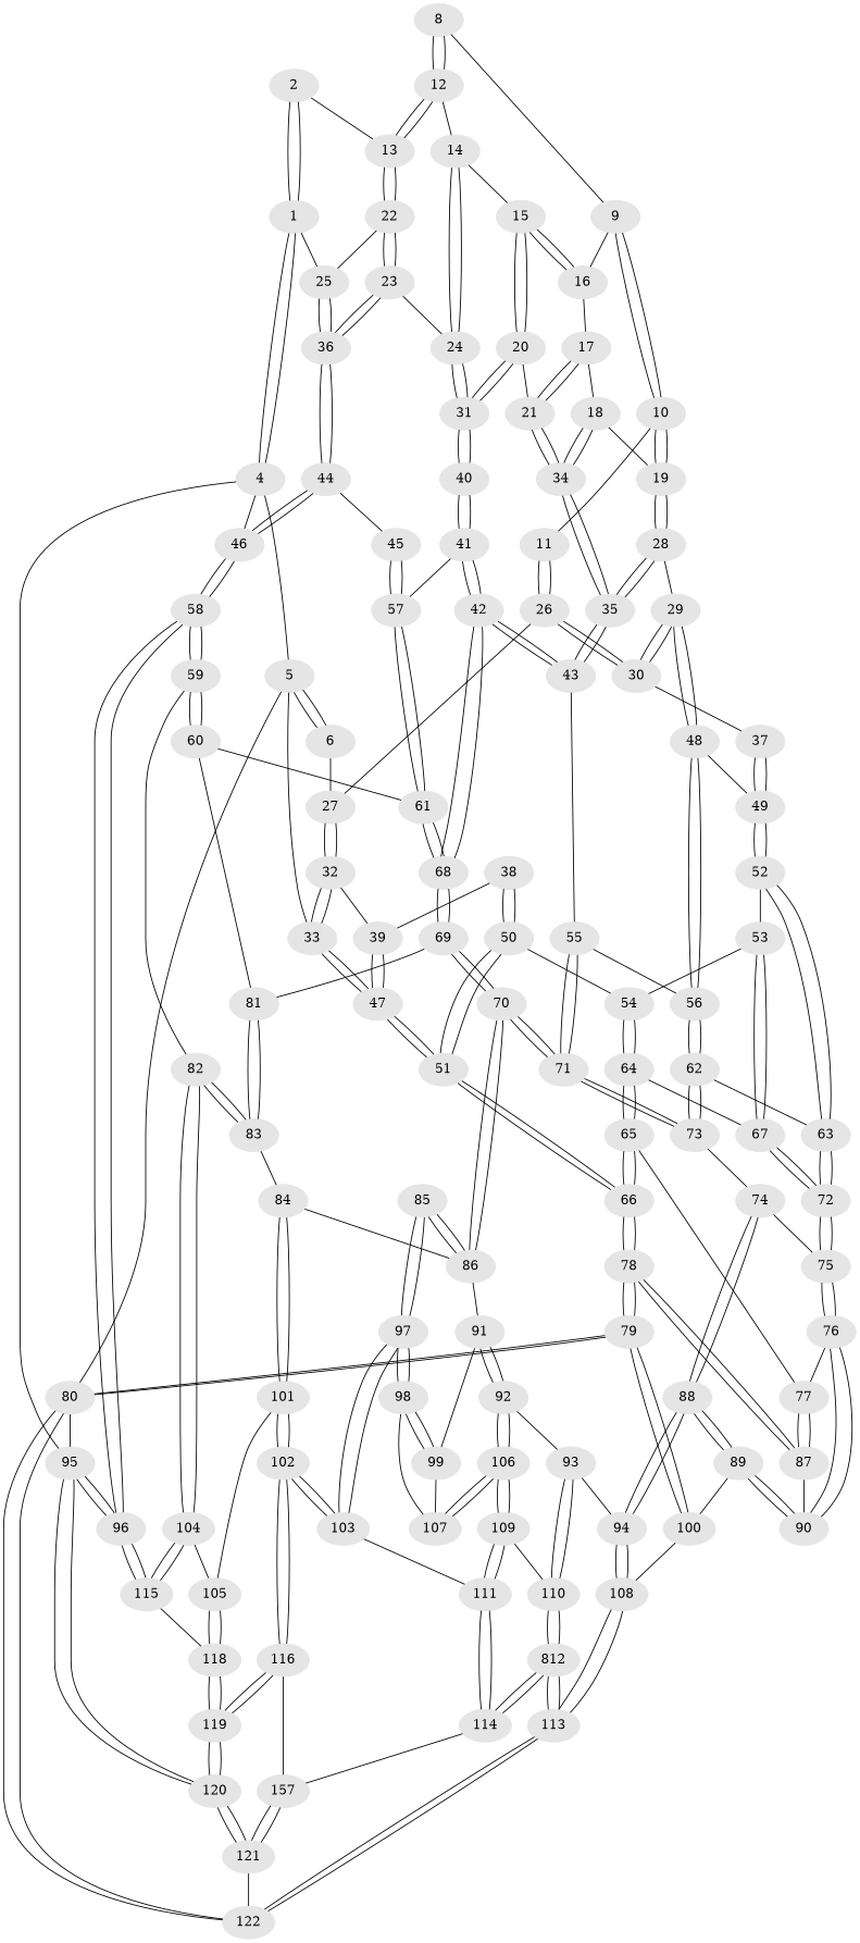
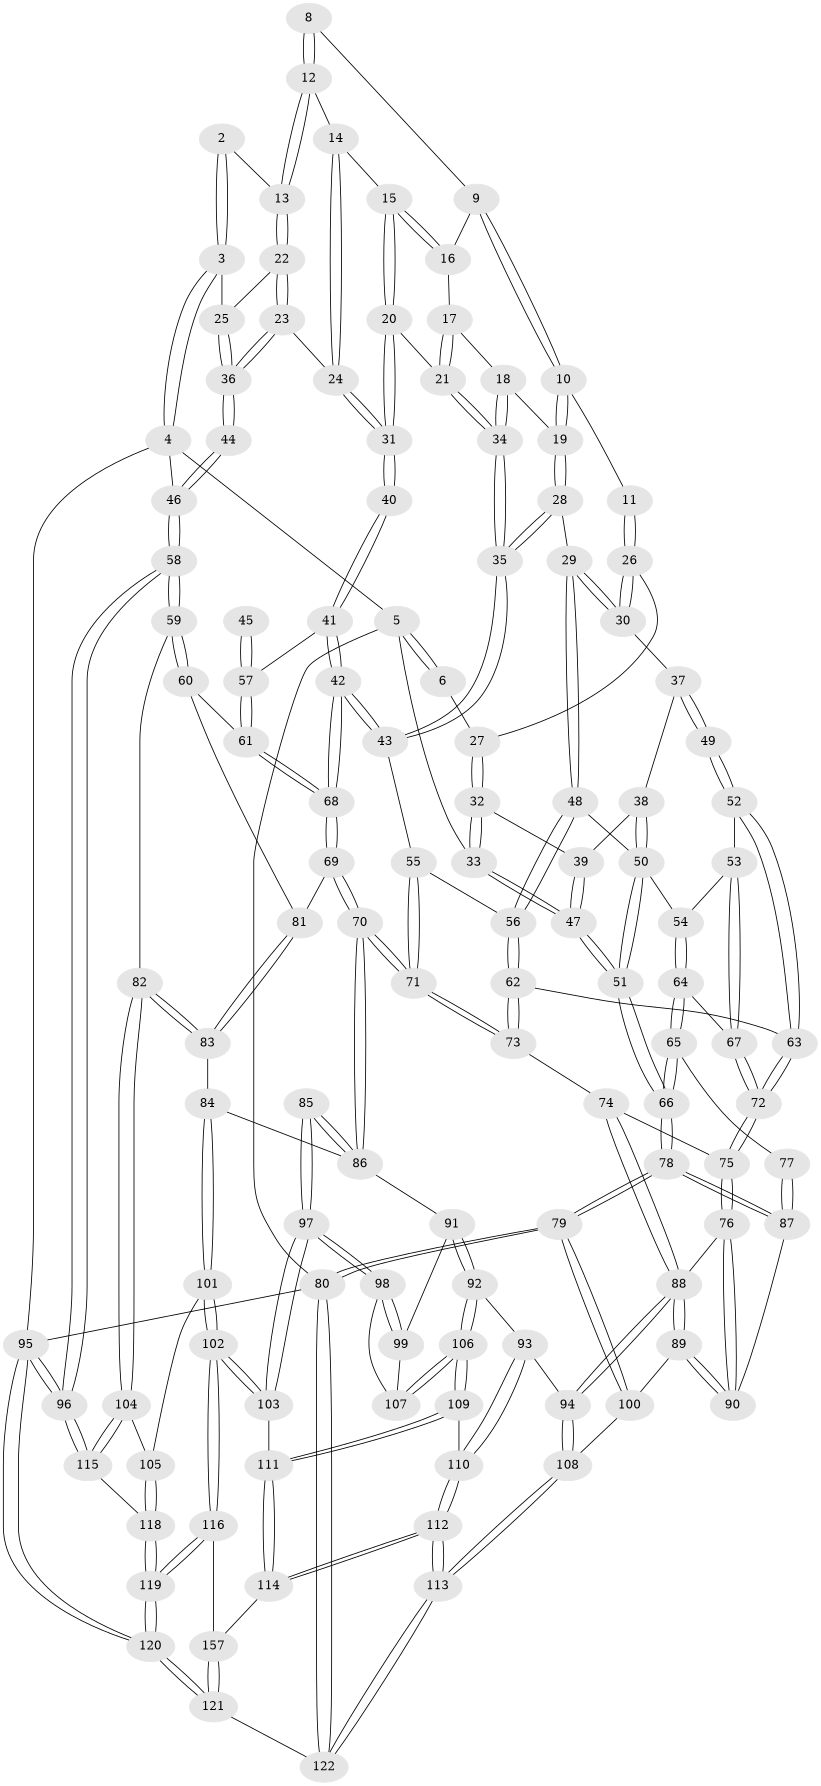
  graph {
    node [color=gray90 style=filled]
    2
-   3 [label=1]
+   3
    13
    8
    9
    12
    4
    25
    22
    5
    46
    95
    36
    6
    33
    80
    58
    96
    120
    27
    47
    122
    32
    11
    26
    10
    16
    14
    19
    17
    28
    30
    15
    24
    23
    20
    31
    21
    18
    34
    35
    29
    40
    44
    37
    39
    48
    43
    49
    56
    38
    41
    51
    55
    45
    50
    52
    54
    42
    57
    68
    61
    69
    71
    59
    66
    62
    53
    63
    64
    78
    67
    72
    65
    73
    60
    82
    115
    81
    83
    104
    74
    75
    77
    87
    79
    70
    86
    91
    76
    88
    89
    94
    90
    100
    108
    84
    105
    101
    85
    97
    102
    98
    103
    92
    99
    93
    106
    107
    110
    109
-   112 [label=812]
+   112
    113
    121
    118
    111
    116
    n118 [label=157]
    119
    114
    2 -- 3
    2 -- 3
    2 -- 13
    3 -- 4
    3 -- 4
    3 -- 25
    13 -- 22
    13 -- 22
    8 -- 9
    8 -- 12
    8 -- 12
    9 -- 10
    9 -- 10
    9 -- 16
    12 -- 13
    12 -- 13
    12 -- 14
    4 -- 5
    4 -- 46
    4 -- 95
    25 -- 36
    25 -- 36
    22 -- 25
    22 -- 23
    22 -- 23
    5 -- 6
    5 -- 6
    5 -- 33
    5 -- 80
    46 -- 58
    46 -- 58
    95 -- 96
    95 -- 96
    95 -- 120
    95 -- 120
    36 -- 44
    36 -- 44
    6 -- 27
    33 -- 47
    33 -- 47
    80 -- 95
    80 -- 122
    80 -- 122
    58 -- 96
    58 -- 96
    58 -- 59
    58 -- 59
    96 -- 115
    96 -- 115
    120 -- 121
    120 -- 121
    27 -- 32
    27 -- 32
    47 -- 51
    47 -- 51
    32 -- 33
    32 -- 33
    32 -- 39
    11 -- 26
    11 -- 26
    26 -- 27
    26 -- 30
    26 -- 30
    10 -- 11
    10 -- 19
    10 -- 19
    16 -- 17
    14 -- 15
    14 -- 24
    14 -- 24
    19 -- 28
    19 -- 28
    17 -- 21
    17 -- 21
    17 -- 18
    28 -- 35
    28 -- 35
    28 -- 29
    30 -- 37
    15 -- 16
    15 -- 16
    15 -- 20
    15 -- 20
    24 -- 31
    24 -- 31
    23 -- 36
    23 -- 36
    23 -- 24
    20 -- 31
    20 -- 31
    20 -- 21
    31 -- 40
    31 -- 40
    21 -- 34
    21 -- 34
    18 -- 19
    18 -- 34
    18 -- 34
    34 -- 35
    34 -- 35
    35 -- 43
    35 -- 43
    29 -- 30
    29 -- 30
    29 -- 48
    29 -- 48
    40 -- 41
    40 -- 41
    44 -- 46
    44 -- 46
-   44 -- 45
    37 -- 49
    37 -- 49
+   37 -- 38
    39 -- 47
    39 -- 47
-   48 -- 49
+   48 -- 50
    48 -- 56
    48 -- 56
    43 -- 55
    49 -- 52
    49 -- 52
    56 -- 62
    56 -- 62
    38 -- 39
    38 -- 50
    38 -- 50
    41 -- 42
    41 -- 42
    41 -- 57
    51 -- 66
    51 -- 66
    55 -- 56
    55 -- 71
    55 -- 71
    45 -- 57
    45 -- 57
    50 -- 51
    50 -- 51
    50 -- 54
    52 -- 53
    52 -- 63
    52 -- 63
    54 -- 64
    54 -- 64
    42 -- 43
    42 -- 43
    42 -- 68
    42 -- 68
    57 -- 61
    57 -- 61
    68 -- 69
    68 -- 69
    61 -- 68
    61 -- 68
    69 -- 81
    69 -- 70
    69 -- 70
    71 -- 73
    71 -- 73
    59 -- 60
    59 -- 60
    59 -- 82
    66 -- 78
    66 -- 78
    62 -- 63
    62 -- 73
    62 -- 73
    53 -- 54
    53 -- 67
    53 -- 67
    63 -- 72
    63 -- 72
    64 -- 67
    64 -- 65
    64 -- 65
    78 -- 87
    78 -- 87
    78 -- 79
    78 -- 79
    67 -- 72
    67 -- 72
    72 -- 75
    72 -- 75
    65 -- 66
    65 -- 66
    65 -- 77
    73 -- 74
    60 -- 61
    60 -- 81
    82 -- 83
    82 -- 83
    82 -- 104
    82 -- 104
    115 -- 118
    81 -- 83
    81 -- 83
    83 -- 84
    104 -- 115
    104 -- 115
    104 -- 105
    74 -- 75
    74 -- 88
    74 -- 88
    75 -- 76
    75 -- 76
    77 -- 87
    77 -- 87
    87 -- 90
    79 -- 80
    79 -- 80
    79 -- 100
    79 -- 100
    70 -- 71
    70 -- 71
    70 -- 86
    70 -- 86
    86 -- 91
    91 -- 92
    91 -- 92
    91 -- 99
-   76 -- 77
+   76 -- 88
    76 -- 90
    76 -- 90
    88 -- 89
    88 -- 89
    88 -- 94
    88 -- 94
    89 -- 90
    89 -- 90
    89 -- 100
    94 -- 108
    94 -- 108
    100 -- 108
    108 -- 113
    108 -- 113
    84 -- 86
    84 -- 101
    84 -- 101
    105 -- 118
    105 -- 118
    101 -- 105
    101 -- 102
    101 -- 102
    85 -- 86
    85 -- 86
    85 -- 97
    85 -- 97
    97 -- 98
    97 -- 98
    97 -- 103
    97 -- 103
    102 -- 103
    102 -- 103
    102 -- 116
    102 -- 116
    98 -- 99
    98 -- 99
    98 -- 107
    103 -- 111
    92 -- 93
    92 -- 106
    92 -- 106
    99 -- 107
    93 -- 94
    93 -- 110
    93 -- 110
    106 -- 107
    106 -- 107
    106 -- 109
    106 -- 109
    110 -- 112
    110 -- 112
    109 -- 110
    109 -- 111
    109 -- 111
    112 -- 113
    112 -- 113
    112 -- 114
    112 -- 114
    113 -- 122
    113 -- 122
    121 -- 122
    118 -- 119
    118 -- 119
    111 -- 114
    111 -- 114
    116 -- n118
    116 -- 119
    116 -- 119
    n118 -- 121
    n118 -- 121
    119 -- 120
    119 -- 120
    114 -- n118
  }
